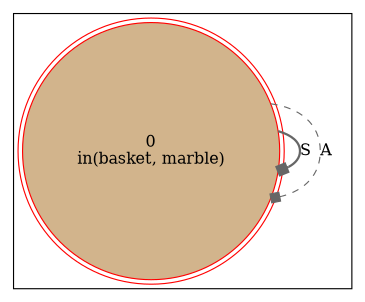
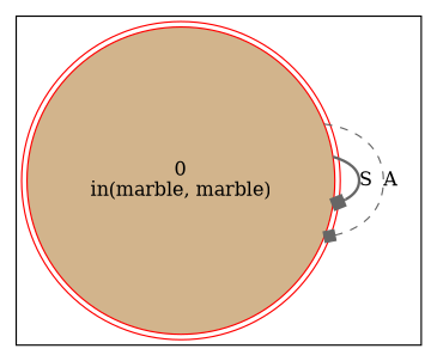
  digraph {
    edge [color=gray40 arrowhead=box]
-   n1 [label="0\nin(basket, marble)" shape=doublecircle style=filled fillcolor=tan color=red]
+   n1 [label="0\nin(marble, marble)" shape=doublecircle style=filled fillcolor=tan color=red]
    subgraph cluster_1 {
      n1
    }
    n1 -> n1 [label=S style=bold]
    n1 -> n1 [label=A style=dashed]
  }
